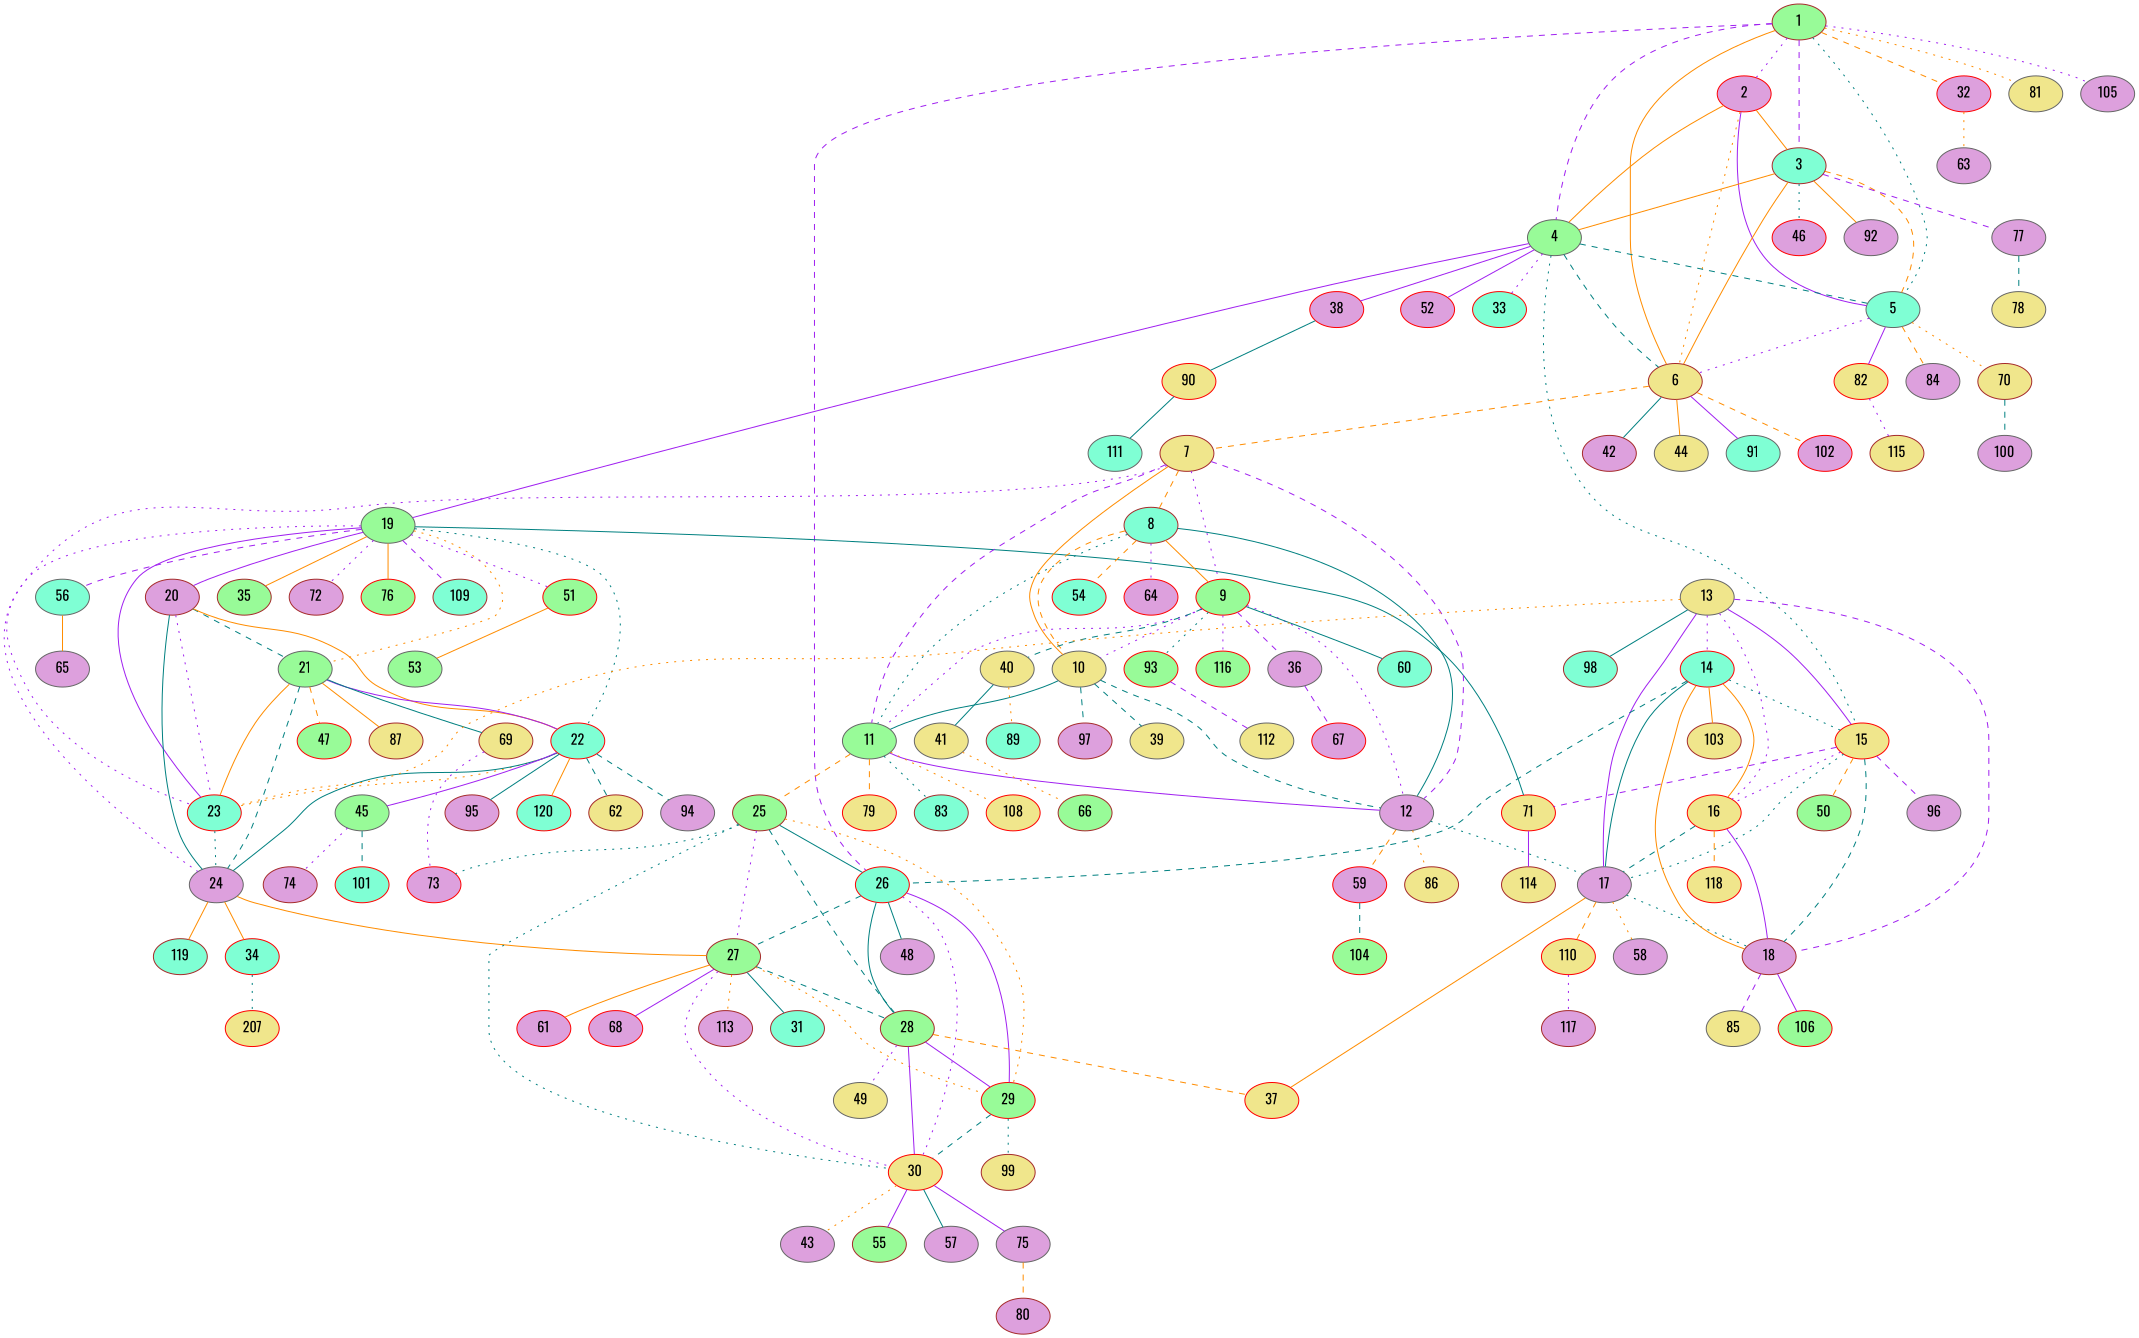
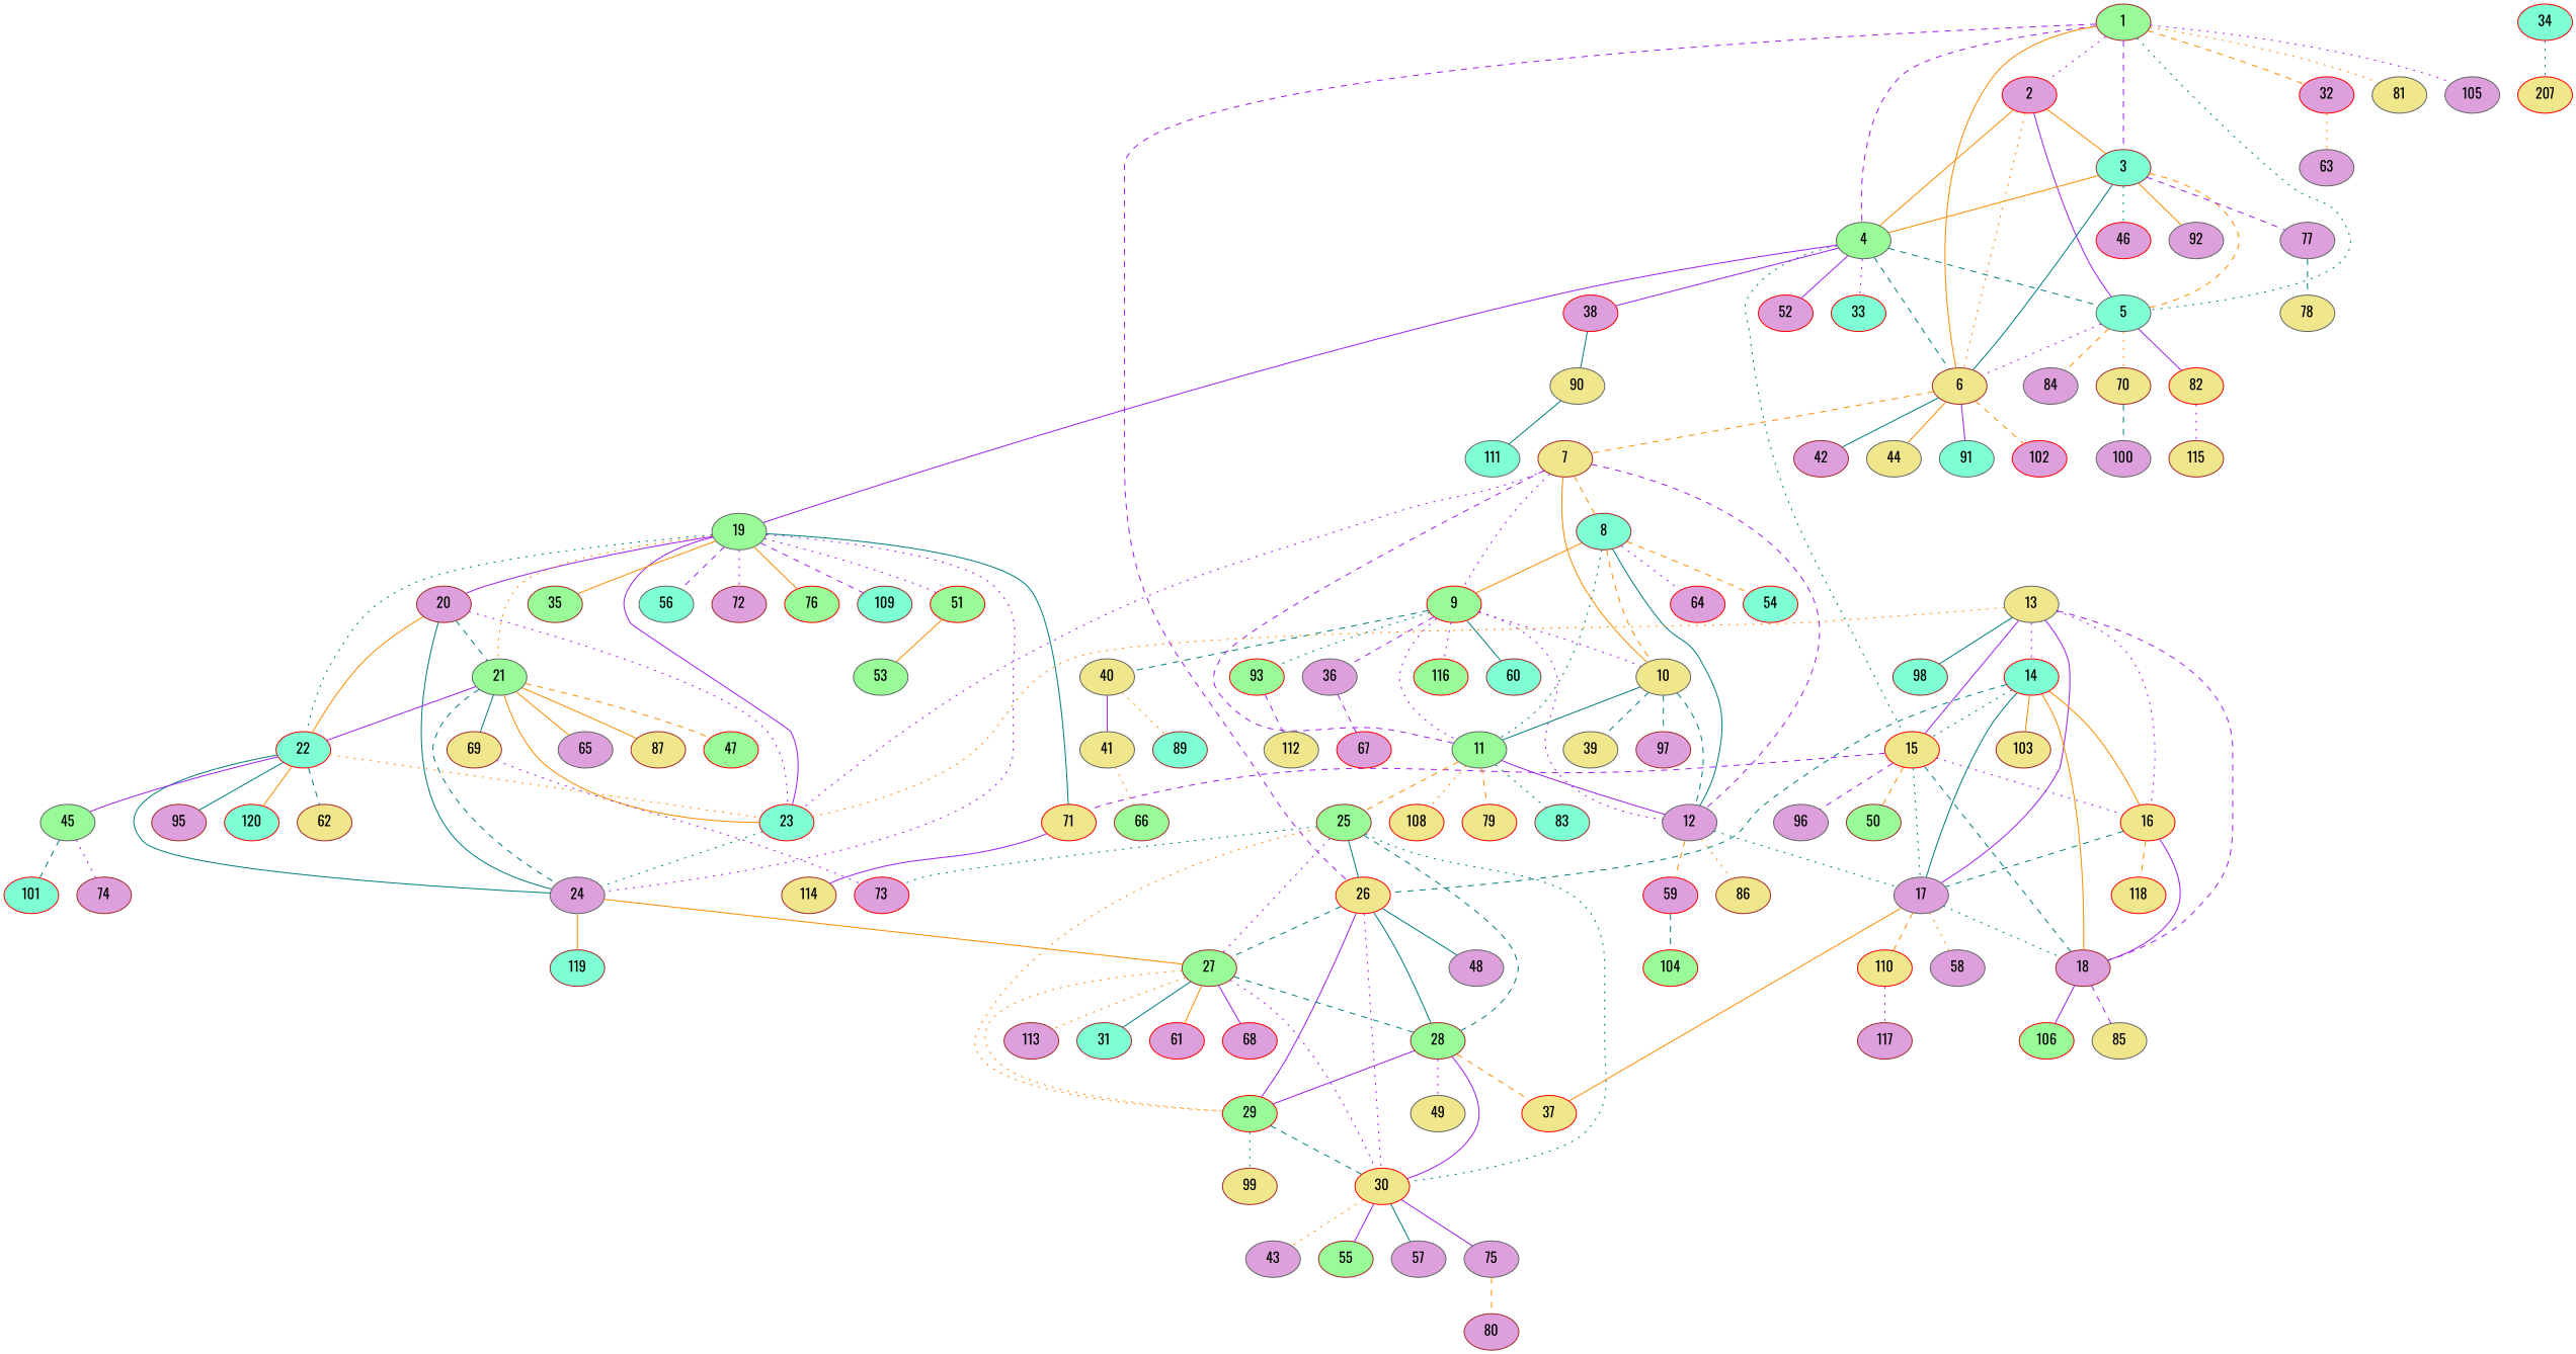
  graph {
    fontname=Oswald
    node [color=red fillcolor=plum fontname=Oswald style=filled]
    edge [color=purple fontname=Oswald style=solid]
    1 [color=brown fillcolor=palegreen]
    2
    3 [color=brown fillcolor=aquamarine]
    4 [color=gray40 fillcolor=palegreen]
    5 [color=gray40 fillcolor=aquamarine]
    6 [color=brown fillcolor=khaki]
-   26 [fillcolor=aquamarine]
+   26 [fillcolor=khaki]
    32
    81 [color=gray40 fillcolor=khaki]
    105 [color=gray40]
    46
    77 [color=gray40]
    92 [color=gray40]
    15 [fillcolor=khaki]
    19 [color=gray40 fillcolor=palegreen]
    33 [fillcolor=aquamarine]
    38
    52
    70 [color=brown fillcolor=khaki]
    82 [fillcolor=khaki]
    84 [color=gray40]
    7 [color=brown fillcolor=khaki]
    42 [color=brown]
    44 [color=gray40 fillcolor=khaki]
    91 [color=gray40 fillcolor=aquamarine]
    102
    27 [color=brown fillcolor=palegreen]
    28 [color=brown fillcolor=palegreen]
    29 [fillcolor=palegreen]
    30 [fillcolor=khaki]
    48 [color=gray40]
    63 [color=gray40]
    78 [color=gray40 fillcolor=khaki]
    17 [color=gray40]
    16 [fillcolor=khaki]
    18 [color=brown]
    50 [color=brown fillcolor=palegreen]
    71 [fillcolor=khaki]
    96 [color=gray40]
    23 [fillcolor=aquamarine]
    20 [color=brown]
    21 [color=gray40 fillcolor=palegreen]
    22 [fillcolor=aquamarine]
    24 [color=gray40]
    35 [color=brown fillcolor=palegreen]
    51 [fillcolor=palegreen]
    56 [color=gray40 fillcolor=aquamarine]
    72 [color=brown]
    76 [fillcolor=palegreen]
    109 [color=brown fillcolor=aquamarine]
-   90 [fillcolor=khaki]
+   90 [color=gray40 fillcolor=khaki]
    100 [color=gray40]
    115 [color=brown fillcolor=khaki]
    8 [color=brown fillcolor=aquamarine]
    9 [fillcolor=palegreen]
    10 [color=gray40 fillcolor=khaki]
    11 [color=gray40 fillcolor=palegreen]
    12 [color=gray40]
    54 [fillcolor=aquamarine]
    64
    36 [color=gray40]
    40 [color=gray40 fillcolor=khaki]
    60 [color=brown fillcolor=aquamarine]
    93 [fillcolor=palegreen]
    116 [fillcolor=palegreen]
    39 [color=gray40 fillcolor=khaki]
    97 [color=brown]
    25 [color=brown fillcolor=palegreen]
    79 [fillcolor=khaki]
    83 [color=brown fillcolor=aquamarine]
    108 [fillcolor=khaki]
    59
    86 [color=brown fillcolor=khaki]
    67
    41 [color=gray40 fillcolor=khaki]
    89 [color=brown fillcolor=aquamarine]
    112 [color=gray40 fillcolor=khaki]
    73
    37 [fillcolor=khaki]
    58 [color=gray40]
    110 [fillcolor=khaki]
    104 [fillcolor=palegreen]
    13 [color=gray40 fillcolor=khaki]
    14 [fillcolor=aquamarine]
    98 [color=brown fillcolor=aquamarine]
    103 [color=brown fillcolor=khaki]
    118 [fillcolor=khaki]
    85 [color=gray40 fillcolor=khaki]
    106 [fillcolor=palegreen]
    114 [color=brown fillcolor=khaki]
    117 [color=brown]
    47 [fillcolor=palegreen]
    65 [color=gray40]
    69 [color=brown fillcolor=khaki]
    87 [color=brown fillcolor=khaki]
    45 [color=gray40 fillcolor=palegreen]
    62 [color=brown fillcolor=khaki]
-   94 [color=gray40]
    95 [color=brown]
    120 [fillcolor=aquamarine]
    34 [fillcolor=aquamarine]
    119 [color=brown fillcolor=aquamarine]
    53 [color=gray40 fillcolor=palegreen]
    74 [color=brown]
    101 [fillcolor=aquamarine]
    31 [color=brown fillcolor=aquamarine]
    61
    68
    113 [color=brown]
    n110 [fillcolor=khaki label=207]
    49 [color=gray40 fillcolor=khaki]
    99 [color=brown fillcolor=khaki]
    43 [color=gray40]
    55 [color=brown fillcolor=palegreen]
    57 [color=gray40]
    75 [color=gray40]
    80 [color=brown]
    111 [color=gray40 fillcolor=aquamarine]
    66 [color=brown fillcolor=palegreen]
    1 -- 2 [style=dotted]
    1 -- 3 [style=dashed]
    1 -- 4 [style=dashed]
    1 -- 5 [color=teal style=dotted]
    1 -- 6 [color=darkorange]
    1 -- 26 [style=dashed]
    1 -- 32 [color=darkorange style=dashed]
    1 -- 81 [color=darkorange style=dotted]
    1 -- 105 [style=dotted]
    2 -- 3 [color=darkorange]
    2 -- 4 [color=darkorange]
    2 -- 5
    2 -- 6 [color=darkorange style=dotted]
    3 -- 4 [color=darkorange]
    3 -- 5 [color=darkorange style=dashed]
-   3 -- 6 [color=darkorange]
+   3 -- 6 [color=teal]
    3 -- 46 [color=teal style=dotted]
    3 -- 77 [style=dashed]
    3 -- 92 [color=darkorange]
    4 -- 5 [color=teal style=dashed]
    4 -- 6 [color=teal style=dashed]
    4 -- 15 [color=teal style=dotted]
    4 -- 19
    4 -- 33 [style=dotted]
    4 -- 38
    4 -- 52
    5 -- 6 [style=dotted]
    5 -- 70 [color=darkorange style=dotted]
    5 -- 82
    5 -- 84 [color=darkorange style=dashed]
    6 -- 7 [color=darkorange style=dashed]
    6 -- 42 [color=teal]
    6 -- 44 [color=darkorange]
    6 -- 91
    6 -- 102 [color=darkorange style=dashed]
    26 -- 27 [color=teal style=dashed]
    26 -- 28 [color=teal]
    26 -- 29
    26 -- 30 [style=dotted]
    26 -- 48 [color=teal]
    32 -- 63 [color=darkorange style=dotted]
    77 -- 78 [color=teal style=dashed]
    15 -- 17 [color=teal style=dotted]
    15 -- 16 [style=dotted]
    15 -- 18 [color=teal style=dashed]
    15 -- 50 [color=darkorange style=dashed]
    15 -- 71 [style=dashed]
    15 -- 96 [style=dashed]
    19 -- 71 [color=teal]
    19 -- 23
    19 -- 20
    19 -- 21 [color=darkorange style=dotted]
    19 -- 22 [color=teal style=dotted]
    19 -- 24 [style=dotted]
    19 -- 35 [color=darkorange]
    19 -- 51 [style=dotted]
    19 -- 56 [style=dashed]
    19 -- 72 [style=dotted]
    19 -- 76 [color=darkorange]
    19 -- 109 [style=dashed]
    38 -- 90 [color=teal]
    70 -- 100 [color=teal style=dashed]
    82 -- 115 [style=dotted]
    7 -- 23 [style=dotted]
    7 -- 8 [color=darkorange style=dashed]
    7 -- 9 [style=dotted]
    7 -- 10 [color=darkorange]
    7 -- 11 [style=dashed]
    7 -- 12 [style=dashed]
    27 -- 28 [color=teal style=dashed]
    27 -- 29 [color=darkorange style=dotted]
    27 -- 30 [style=dotted]
    27 -- 31 [color=teal]
    27 -- 61 [color=darkorange]
    27 -- 68
    27 -- 113 [color=darkorange style=dotted]
    28 -- 29
    28 -- 30
    28 -- 37 [color=darkorange style=dashed]
    28 -- 49 [style=dotted]
    29 -- 30 [color=teal style=dashed]
    29 -- 99 [color=teal style=dotted]
    30 -- 43 [color=darkorange style=dotted]
    30 -- 55
    30 -- 57 [color=teal]
    30 -- 75
    17 -- 18 [color=teal style=dotted]
    17 -- 37 [color=darkorange]
    17 -- 58 [color=darkorange style=dotted]
    17 -- 110 [color=darkorange style=dashed]
    16 -- 17 [color=teal style=dashed]
    16 -- 18
    16 -- 118 [color=darkorange style=dashed]
    18 -- 85 [style=dashed]
    18 -- 106
    71 -- 114
    23 -- 24 [color=teal style=dotted]
    20 -- 23 [style=dotted]
    20 -- 21 [color=teal style=dashed]
    20 -- 22 [color=darkorange]
    20 -- 24 [color=teal]
    21 -- 23 [color=darkorange]
    21 -- 22
    21 -- 24 [color=teal style=dashed]
    21 -- 47 [color=darkorange style=dashed]
-   56 -- 65 [color=darkorange]
+   21 -- 65 [color=darkorange]
    21 -- 69 [color=teal]
    21 -- 87 [color=darkorange]
    22 -- 23 [color=darkorange style=dotted]
    22 -- 24 [color=teal]
    22 -- 45
    22 -- 62 [color=teal style=dashed]
-   22 -- 94 [color=teal style=dashed]
    22 -- 95 [color=teal]
    22 -- 120 [color=darkorange]
    24 -- 27 [color=darkorange]
-   24 -- 34 [color=darkorange]
    24 -- 119 [color=darkorange]
    51 -- 53 [color=darkorange]
    90 -- 111 [color=teal]
    8 -- 9 [color=darkorange]
    8 -- 10 [color=darkorange style=dashed]
    8 -- 11 [color=teal style=dotted]
    8 -- 12 [color=teal]
    8 -- 54 [color=darkorange style=dashed]
    8 -- 64 [style=dotted]
    9 -- 10 [style=dotted]
    9 -- 11 [style=dotted]
    9 -- 12 [style=dotted]
    9 -- 36 [style=dashed]
    9 -- 40 [color=teal style=dashed]
    9 -- 60 [color=teal]
    9 -- 93 [color=teal style=dotted]
    9 -- 116 [style=dotted]
    10 -- 11 [color=teal]
    10 -- 12 [color=teal style=dashed]
    10 -- 39 [color=teal style=dashed]
    10 -- 97 [color=teal style=dashed]
    11 -- 12
    11 -- 25 [color=darkorange style=dashed]
    11 -- 79 [color=darkorange style=dashed]
    11 -- 83 [color=teal style=dotted]
    11 -- 108 [color=darkorange style=dotted]
    12 -- 17 [color=teal style=dotted]
    12 -- 59 [color=darkorange style=dashed]
    12 -- 86 [color=darkorange style=dotted]
    36 -- 67 [style=dashed]
-   40 -- 41 [color=teal]
+   40 -- 41
    40 -- 89 [color=darkorange style=dotted]
    93 -- 112 [style=dashed]
    25 -- 26 [color=teal]
    25 -- 27 [style=dotted]
    25 -- 28 [color=teal style=dashed]
    25 -- 29 [color=darkorange style=dotted]
    25 -- 30 [color=teal style=dotted]
    25 -- 73 [color=teal style=dotted]
    59 -- 104 [color=teal style=dashed]
    41 -- 66 [color=darkorange style=dotted]
    110 -- 117 [style=dotted]
    13 -- 15
    13 -- 17
    13 -- 16 [style=dotted]
    13 -- 18 [style=dashed]
    13 -- 23 [color=darkorange style=dotted]
    13 -- 14 [style=dotted]
    13 -- 98 [color=teal]
    14 -- 26 [color=teal style=dashed]
    14 -- 15 [color=teal style=dotted]
    14 -- 17 [color=teal]
    14 -- 16 [color=darkorange]
    14 -- 18 [color=darkorange]
    14 -- 103 [color=darkorange]
    69 -- 73 [style=dotted]
    45 -- 74 [style=dotted]
    45 -- 101 [color=teal style=dashed]
    34 -- n110 [color=teal style=dotted]
    75 -- 80 [color=darkorange style=dashed]
  }
